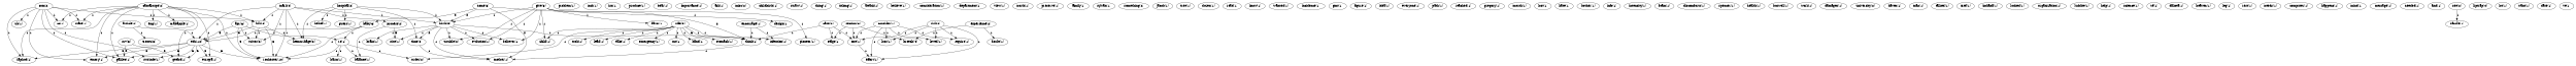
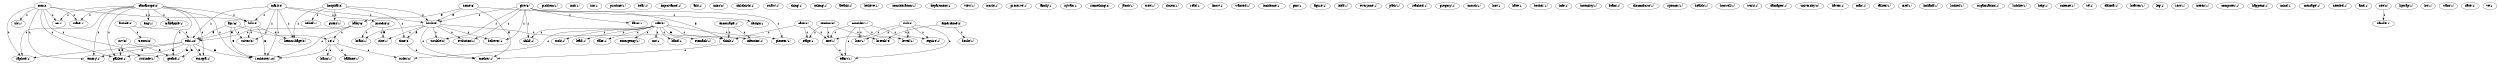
  digraph {
    n1 [label="com(2)"]
    n2 [label="ub(1)"]
    n3 [label="cc(1)"]
    n4 [label="fulk(4)"]
    n5 [label="state(1)"]
    n6 [label="zaphod(1)"]
    n7 [label="swrinde(1)"]
    n8 [label="emory(1)"]
    n9 [label="galileo(1)"]
    n10 [label="hemorrhage(2)"]
    n11 [label="rochester(10)"]
    n12 [label="edu(12)"]
    n13 [label="writes(2)"]
    n14 [label="europa(1)"]
    n15 [label="gtefsd(1)"]
    n16 [label="home(3)"]
    n17 [label="baby(3)"]
    n18 [label="birth(9)"]
    n19 [label="think(1)"]
    n20 [label="mother(1)"]
    n21 [label="re(1)"]
    n22 [label="time(8)"]
    n23 [label="size(1)"]
    n24 [label="brain(1)"]
    n25 [label="believer(1)"]
    n26 [label="trouble(2)"]
    n27 [label="evolution(1)"]
    n28 [label="order(2)"]
    n29 [label="harm(1)"]
    n30 [label="balance(1)"]
    n31 [label="hospital(2)"]
    n32 [label="guess(1)"]
    n33 [label="belief(1)"]
    n34 [label="problem(1)"]
    n35 [label="inch(1)"]
    n36 [label="isn(1)"]
    n37 [label="produce(1)"]
    n38 [label="bear(1)"]
    n39 [label="importance(1)"]
    n40 [label="cantaloupe(2)"]
    n41 [label="crabapple(1)"]
    n42 [label="eng(1)"]
    n43 [label="case(2)"]
    n44 [label="stage(1)"]
    n45 [label="one(1)"]
    n46 [label="effort(1)"]
    n47 [label="ask(1)"]
    n48 [label="misc(2)"]
    n49 [label="childbirth(1)"]
    n50 [label="straw(1)"]
    n51 [label="thing(1)"]
    n52 [label="xtkmg(1)"]
    n53 [label="wife(5)"]
    n54 [label="lead(1)"]
    n55 [label="take(1)"]
    n56 [label="emergency(1)"]
    n57 [label="cut(1)"]
    n58 [label="hand(1)"]
    n59 [label="stomach(1)"]
    n60 [label="took(1)"]
    n61 [label="child(1)"]
    n62 [label="infection(1)"]
    n63 [label="give(3)"]
    n64 [label="design(1)"]
    n65 [label="favor(1)"]
    n66 [label="pioneer(1)"]
    n67 [label="consider(1)"]
    n68 [label="loved(1)"]
    n69 [label="require(1)"]
    n70 [label="loss(1)"]
    n71 [label="attack(1)"]
    n72 [label="believe(1)"]
    n73 [label="mark(4)"]
    n74 [label="process(2)"]
    n75 [label="consideration(1)"]
    n76 [label="article(2)"]
    n77 [label="trentu(3)"]
    n78 [label="department(1)"]
    n79 [label="view(1)"]
    n80 [label="north(1)"]
    n81 [label="preserve(1)"]
    n82 [label="family(1)"]
    n83 [label="sylvan(1)"]
    n84 [label="something(2)"]
    n85 [label="jacob(1)"]
    n86 [label="tree(1)"]
    n87 [label="dozen(1)"]
    n88 [label="read(1)"]
    n89 [label="know(1)"]
    n90 [label="wanted(1)"]
    n91 [label="incidence(1)"]
    n92 [label="gmt(1)"]
    n93 [label="experience(2)"]
    n94 [label="doubt(1)"]
    n95 [label="breech(4)"]
    n96 [label="apr(6)"]
    n97 [label="figure(1)"]
    n98 [label="section(3)"]
    n99 [label="idea(1)"]
    n100 [label="everyone(1)"]
    n101 [label="path(1)"]
    n102 [label="reached(1)"]
    n103 [label="gregory(1)"]
    n104 [label="mouth(1)"]
    n105 [label="lost(1)"]
    n106 [label="kate(1)"]
    n107 [label="bother(1)"]
    n108 [label="info(1)"]
    n109 [label="risk(2)"]
    n110 [label="intensity(1)"]
    n111 [label="foam(1)"]
    n112 [label="discomforts(1)"]
    n113 [label="spencer(1)"]
    n114 [label="health(1)"]
    n115 [label="boswell(1)"]
    n116 [label="work(1)"]
    n117 [label="damages(1)"]
    n118 [label="university(2)"]
    n119 [label="haven(1)"]
    n120 [label="man(1)"]
    n121 [label="talked(1)"]
    n122 [label="xref(1)"]
    n123 [label="indiana(1)"]
    n124 [label="looked(1)"]
    n125 [label="organization(1)"]
    n126 [label="luddite(1)"]
    n127 [label="help(1)"]
    n128 [label="science(1)"]
    n129 [label="wf(1)"]
    n130 [label="dakota(1)"]
    n131 [label="heaven(1)"]
    n132 [label="leg(1)"]
    n133 [label="rest(1)"]
    n134 [label="encourage(1)"]
    n135 [label="srv(3)"]
    n136 [label="needs(1)"]
    n137 [label="computer(1)"]
    n138 [label="happens(1)"]
    n139 [label="mind(1)"]
    n140 [label="message(1)"]
    n141 [label="needed(1)"]
    n142 [label="find(1)"]
    n143 [label="see(2)"]
    n144 [label="handle(1)"]
-   n145 [label="liptrap(4)"]
+   n145 [label="liptrap(1)"]
    n146 [label="lot(1)"]
    n147 [label="want(1)"]
    n148 [label="date(1)"]
    n149 [label="ve(1)"]
    n1 -> n2 [label=1]
    n1 -> n3 [label=1]
    n1 -> n4 [label=1]
    n1 -> n5 [label=1]
    n1 -> n6 [label=1]
    n1 -> n7 [label=1]
    n1 -> n8 [label=1]
    n1 -> n9 [label=1]
    n4 -> n10 [label=1]
    n4 -> n11 [label=3]
    n4 -> n12 [label=3]
    n4 -> n13 [label=1]
    n12 -> n6 [label=6]
    n12 -> n7 [label=6]
    n12 -> n8 [label=6]
    n12 -> n9 [label=6]
    n12 -> n11 [label=6]
    n12 -> n14 [label=6]
    n12 -> n15 [label=6]
    n16 -> n17 [label=2]
    n16 -> n18 [label=2]
    n16 -> n19 [label=2]
    n16 -> n20 [label=2]
    n17 -> n11 [label=1]
    n17 -> n12 [label=1]
    n17 -> n21 [label=1]
    n18 -> n19 [label=1]
    n18 -> n20 [label=1]
    n18 -> n22 [label=2]
    n18 -> n23 [label=1]
    n18 -> n24 [label=1]
    n18 -> n25 [label=1]
    n18 -> n26 [label=1]
    n18 -> n27 [label=1]
    n19 -> n20 [label=1]
    n21 -> n11 [label=1]
    n21 -> n28 [label=1]
    n21 -> n29 [label=1]
    n21 -> n30 [label=1]
    n22 -> n20 [label=1]
    n31 -> n10 [label=1]
    n31 -> n18 [label=1]
    n31 -> n22 [label=1]
    n31 -> n32 [label=1]
    n31 -> n33 [label=1]
    n40 -> n3 [label=1]
    n40 -> n4 [label=1]
    n40 -> n5 [label=1]
    n40 -> n6 [label=1]
    n40 -> n8 [label=1]
    n40 -> n9 [label=1]
    n40 -> n11 [label=1]
    n40 -> n14 [label=1]
    n40 -> n15 [label=1]
    n40 -> n41 [label=1]
    n40 -> n42 [label=1]
    n43 -> n19 [label=1]
    n43 -> n44 [label=1]
    n43 -> n45 [label=1]
    n45 -> n46 [label=1]
-   n53 -> n19 [label=1]
+   n53 -> n66 [label=1]
    n53 -> n28 [label=1]
    n53 -> n54 [label=1]
    n53 -> n55 [label=1]
    n53 -> n56 [label=1]
    n53 -> n57 [label=1]
    n53 -> n58 [label=1]
    n53 -> n59 [label=6]
    n53 -> n60 [label=1]
    n53 -> n61 [label=1]
    n53 -> n62 [label=1]
    n63 -> n18 [label=1]
    n63 -> n25 [label=1]
    n63 -> n26 [label=1]
    n63 -> n27 [label=1]
    n63 -> n61 [label=1]
    n63 -> n64 [label=1]
    n63 -> n65 [label=1]
    n63 -> n66 [label=1]
    n67 -> n45 [label=1]
    n67 -> n46 [label=1]
    n67 -> n68 [label=1]
    n67 -> n69 [label=1]
    n67 -> n70 [label=1]
    n73 -> n4 [label=1]
    n73 -> n10 [label=1]
    n73 -> n11 [label=1]
    n73 -> n12 [label=1]
    n73 -> n13 [label=1]
    n73 -> n18 [label=1]
    n73 -> n74 [label=1]
    n74 -> n23 [label=5]
-   n74 -> n30 [label=1]
+   n74 -> n24 [label=1]
    n76 -> n12 [label=1]
    n76 -> n77 [label=1]
    n93 -> n94 [label=1]
    n93 -> n95 [label=1]
    n96 -> n11 [label=5]
    n96 -> n12 [label=5]
    n96 -> n13 [label=1]
    n96 -> n21 [label=1]
    n98 -> n44 [label=1]
    n98 -> n45 [label=1]
    n98 -> n95 [label=1]
    n109 -> n45 [label=1]
    n109 -> n46 [label=1]
    n109 -> n68 [label=1]
    n109 -> n69 [label=1]
    n109 -> n70 [label=1]
    n134 -> n19 [label=1]
    n134 -> n62 [label=1]
    n135 -> n9 [label=2]
    n135 -> n15 [label=2]
    n143 -> n144 [label=1]
  }
